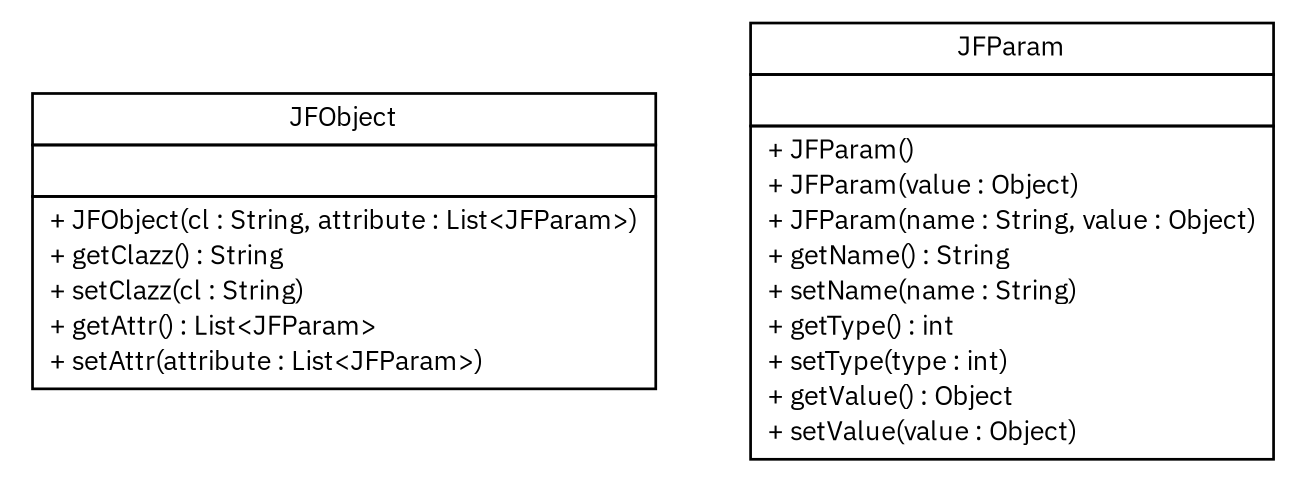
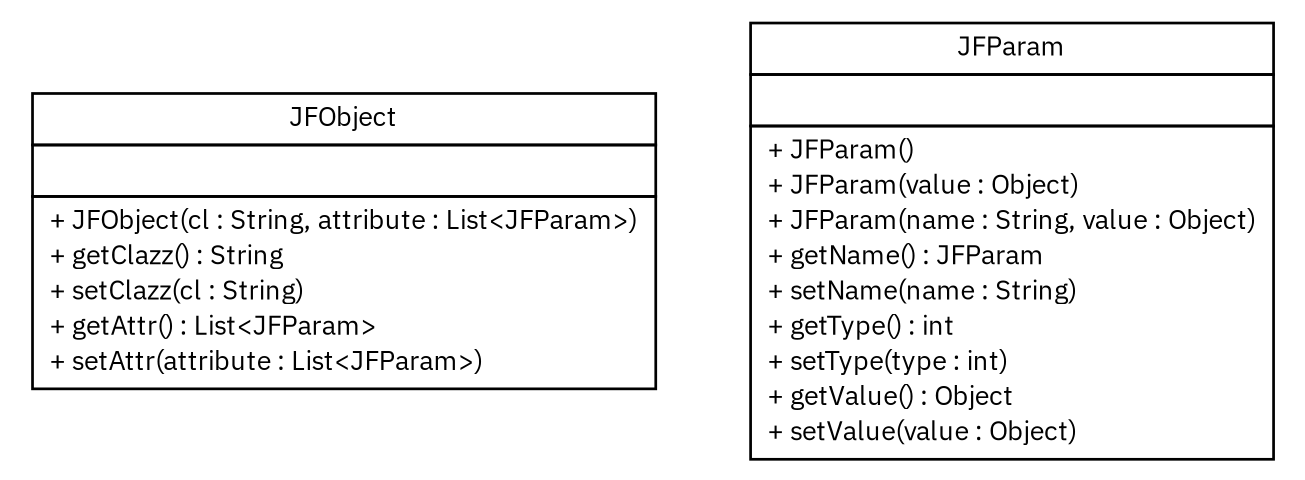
  digraph {
    nodesep=0.25
    ranksep=0.5
    fontname="IBM Plex Sans"
    node [fontcolor=black fontname="IBM Plex Sans" fontsize=10.0 shape=plaintext]
    n1 [label=<<table title="org.fringe.jf.json.internal.objects.JFObject" border="0" cellborder="1" cellspacing="0" cellpadding="2" port="p" href="./JFObject.html"> 		<tr><td><table border="0" cellspacing="0" cellpadding="1"> <tr><td align="center" balign="center"> JFObject </td></tr> 		</table></td></tr> 		<tr><td><table border="0" cellspacing="0" cellpadding="1"> <tr><td align="left" balign="left">  </td></tr> 		</table></td></tr> 		<tr><td><table border="0" cellspacing="0" cellpadding="1"> <tr><td align="left" balign="left"> + JFObject(cl : String, attribute : List&lt;JFParam&gt;) </td></tr> <tr><td align="left" balign="left"> + getClazz() : String </td></tr> <tr><td align="left" balign="left"> + setClazz(cl : String) </td></tr> <tr><td align="left" balign="left"> + getAttr() : List&lt;JFParam&gt; </td></tr> <tr><td align="left" balign="left"> + setAttr(attribute : List&lt;JFParam&gt;) </td></tr> 		</table></td></tr> 		</table>>]
-   n2 [label=<<table title="org.fringe.jf.json.internal.objects.JFParam" border="0" cellborder="1" cellspacing="0" cellpadding="2" port="p" href="./JFParam.html"> 		<tr><td><table border="0" cellspacing="0" cellpadding="1"> <tr><td align="center" balign="center"> JFParam </td></tr> 		</table></td></tr> 		<tr><td><table border="0" cellspacing="0" cellpadding="1"> <tr><td align="left" balign="left">  </td></tr> 		</table></td></tr> 		<tr><td><table border="0" cellspacing="0" cellpadding="1"> <tr><td align="left" balign="left"> + JFParam() </td></tr> <tr><td align="left" balign="left"> + JFParam(value : Object) </td></tr> <tr><td align="left" balign="left"> + JFParam(name : String, value : Object) </td></tr> <tr><td align="left" balign="left"> + getName() : String </td></tr> <tr><td align="left" balign="left"> + setName(name : String) </td></tr> <tr><td align="left" balign="left"> + getType() : int </td></tr> <tr><td align="left" balign="left"> + setType(type : int) </td></tr> <tr><td align="left" balign="left"> + getValue() : Object </td></tr> <tr><td align="left" balign="left"> + setValue(value : Object) </td></tr> 		</table></td></tr> 		</table>>]
+   n2 [label=<<table title="org.fringe.jf.json.internal.objects.JFParam" border="0" cellborder="1" cellspacing="0" cellpadding="2" port="p" href="./JFParam.html"> 		<tr><td><table border="0" cellspacing="0" cellpadding="1"> <tr><td align="center" balign="center"> JFParam </td></tr> 		</table></td></tr> 		<tr><td><table border="0" cellspacing="0" cellpadding="1"> <tr><td align="left" balign="left">  </td></tr> 		</table></td></tr> 		<tr><td><table border="0" cellspacing="0" cellpadding="1"> <tr><td align="left" balign="left"> + JFParam() </td></tr> <tr><td align="left" balign="left"> + JFParam(value : Object) </td></tr> <tr><td align="left" balign="left"> + JFParam(name : String, value : Object) </td></tr> <tr><td align="left" balign="left"> + getName() : JFParam </td></tr> <tr><td align="left" balign="left"> + setName(name : String) </td></tr> <tr><td align="left" balign="left"> + getType() : int </td></tr> <tr><td align="left" balign="left"> + setType(type : int) </td></tr> <tr><td align="left" balign="left"> + getValue() : Object </td></tr> <tr><td align="left" balign="left"> + setValue(value : Object) </td></tr> 		</table></td></tr> 		</table>>]
  }
